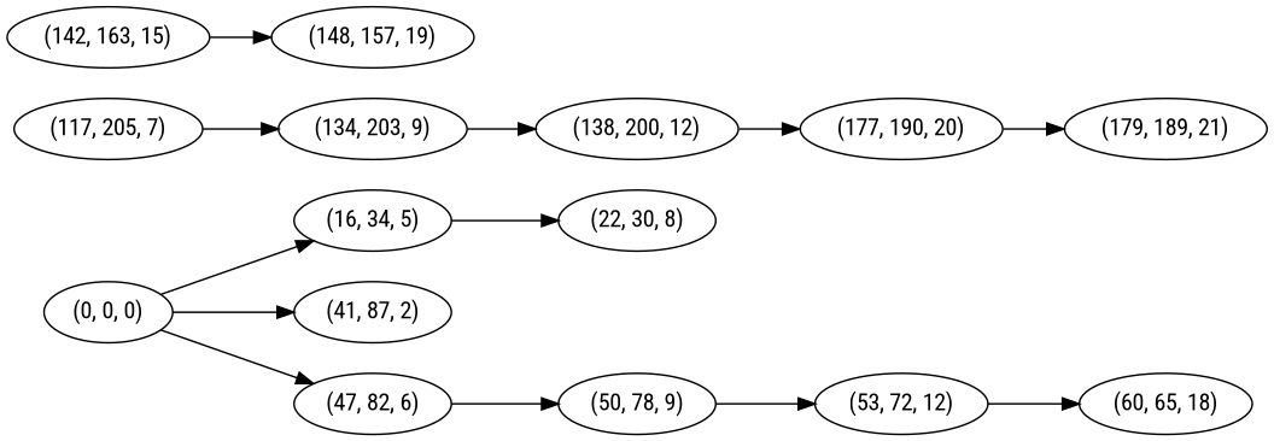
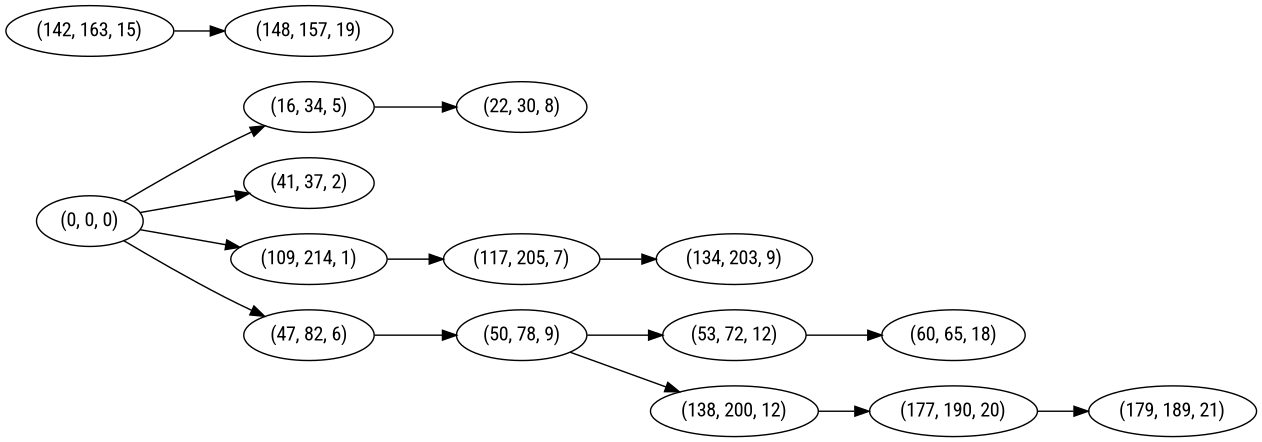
  digraph {
    fontname="Roboto Condensed"
    rankdir=LR
    node [fontname="Roboto Condensed"]
    edge [fontname="Roboto Condensed"]
    "(0, 0, 0)"
    "(16, 34, 5)"
-   "(41, 87, 2)"
+   "(41, 87, 2)" [label="(41, 37, 2)"]
+   "(109, 214, 1)"
    "(47, 82, 6)"
    "(22, 30, 8)"
    "(117, 205, 7)"
    "(50, 78, 9)"
    "(53, 72, 12)"
    "(60, 65, 18)"
    "(134, 203, 9)"
    "(138, 200, 12)"
    "(177, 190, 20)"
    "(142, 163, 15)"
    "(148, 157, 19)"
    "(179, 189, 21)"
    "(0, 0, 0)" -> "(16, 34, 5)"
    "(0, 0, 0)" -> "(41, 87, 2)"
+   "(0, 0, 0)" -> "(109, 214, 1)"
    "(0, 0, 0)" -> "(47, 82, 6)"
    "(16, 34, 5)" -> "(22, 30, 8)"
+   "(109, 214, 1)" -> "(117, 205, 7)"
    "(47, 82, 6)" -> "(50, 78, 9)"
    "(117, 205, 7)" -> "(134, 203, 9)"
    "(50, 78, 9)" -> "(53, 72, 12)"
    "(53, 72, 12)" -> "(60, 65, 18)"
-   "(134, 203, 9)" -> "(138, 200, 12)"
+   "(50, 78, 9)" -> "(138, 200, 12)"
    "(138, 200, 12)" -> "(177, 190, 20)"
    "(177, 190, 20)" -> "(179, 189, 21)"
    "(142, 163, 15)" -> "(148, 157, 19)"
  }
